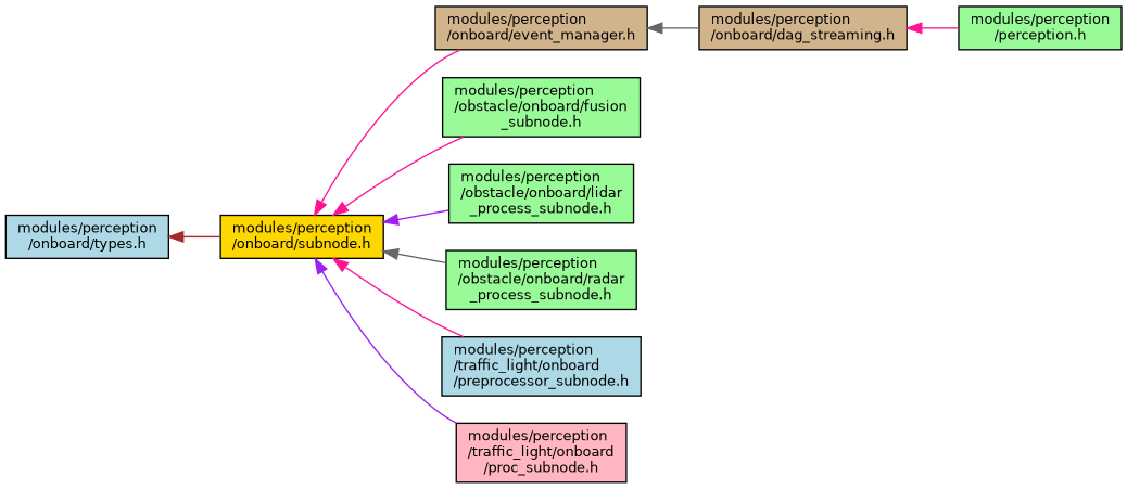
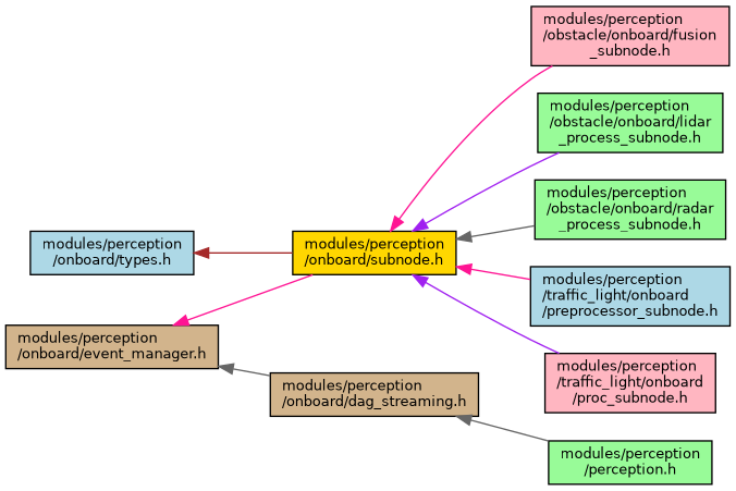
  digraph {
    rankdir=LR
    node [color=black fillcolor=palegreen fontname=Helvetica fontsize=10 shape=record style=filled]
    edge [color=deeppink dir=back fontname=Helvetica fontsize=10 labelfontname=Helvetica labelfontsize=10 style=solid]
    n1 [fillcolor=lightblue fontcolor=black height=0.2 label="modules/perception\l/onboard/types.h" width=0.4]
    n2 [fillcolor=gold height=0.2 label="modules/perception\l/onboard/subnode.h" width=0.4]
    n3 [fillcolor=tan height=0.2 label="modules/perception\l/onboard/event_manager.h" width=0.4]
    n4 [fillcolor=tan height=0.2 label="modules/perception\l/onboard/dag_streaming.h" width=0.4]
-   n5 [height=0.2 label="modules/perception\l/obstacle/onboard/fusion\l_subnode.h" width=0.4]
+   n5 [fillcolor=lightpink height=0.2 label="modules/perception\l/obstacle/onboard/fusion\l_subnode.h" width=0.4]
    n6 [height=0.2 label="modules/perception\l/obstacle/onboard/lidar\l_process_subnode.h" width=0.4]
    n7 [height=0.2 label="modules/perception\l/obstacle/onboard/radar\l_process_subnode.h" width=0.4]
    n8 [fillcolor=lightblue height=0.2 label="modules/perception\l/traffic_light/onboard\l/preprocessor_subnode.h" width=0.4]
    n9 [fillcolor=lightpink height=0.2 label="modules/perception\l/traffic_light/onboard\l/proc_subnode.h" width=0.4]
    n10 [height=0.2 label="modules/perception\l/perception.h" width=0.4]
    n1 -> n2 [color=brown]
    n2 -> n5
    n2 -> n6 [color=purple]
    n2 -> n7 [color=gray40]
    n2 -> n8
    n2 -> n9 [color=purple]
-   n2 -> n3
+   n3 -> n2
    n3 -> n4 [color=gray40]
-   n4 -> n10
+   n4 -> n10 [color=gray40]
  }
